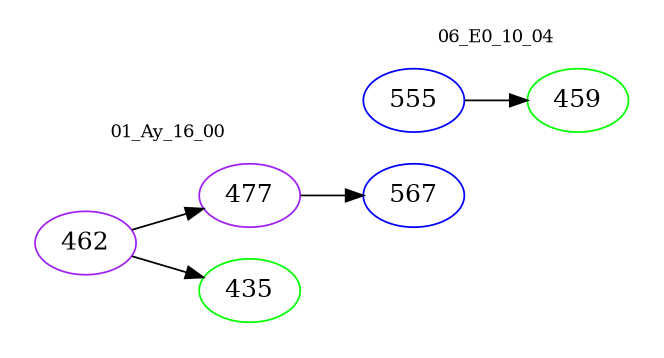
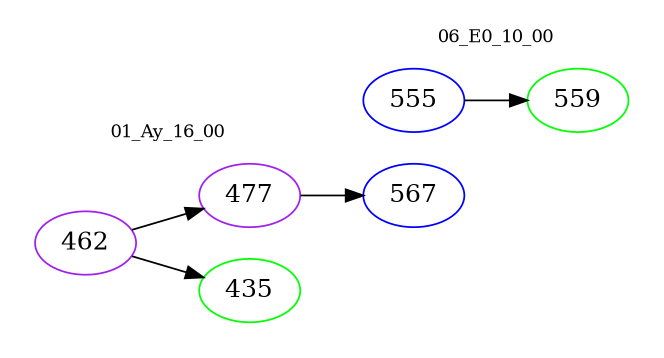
  digraph {
    rankdir=LR
    node [color=purple]
    edge [color=black]
    n1 [label=462]
    n2 [color=green label=435]
    n3 [label=477]
    n4 [color=blue label=555]
    n5 [color=blue label=567]
-   n6 [color=green label=459]
+   n6 [color=green label=559]
    subgraph cluster_1 {
      color=white
      fontsize=10
      label="01_Ay_16_00"
      n1
      n2
      n3
    }
    subgraph cluster_2 {
      color=white
      fontsize=10
-     label="06_E0_10_04"
+     label="06_E0_10_00"
      n4
      n5
      n6
    }
    n1 -> n2
    n1 -> n3
    n3 -> n5
    n4 -> n6
  }
